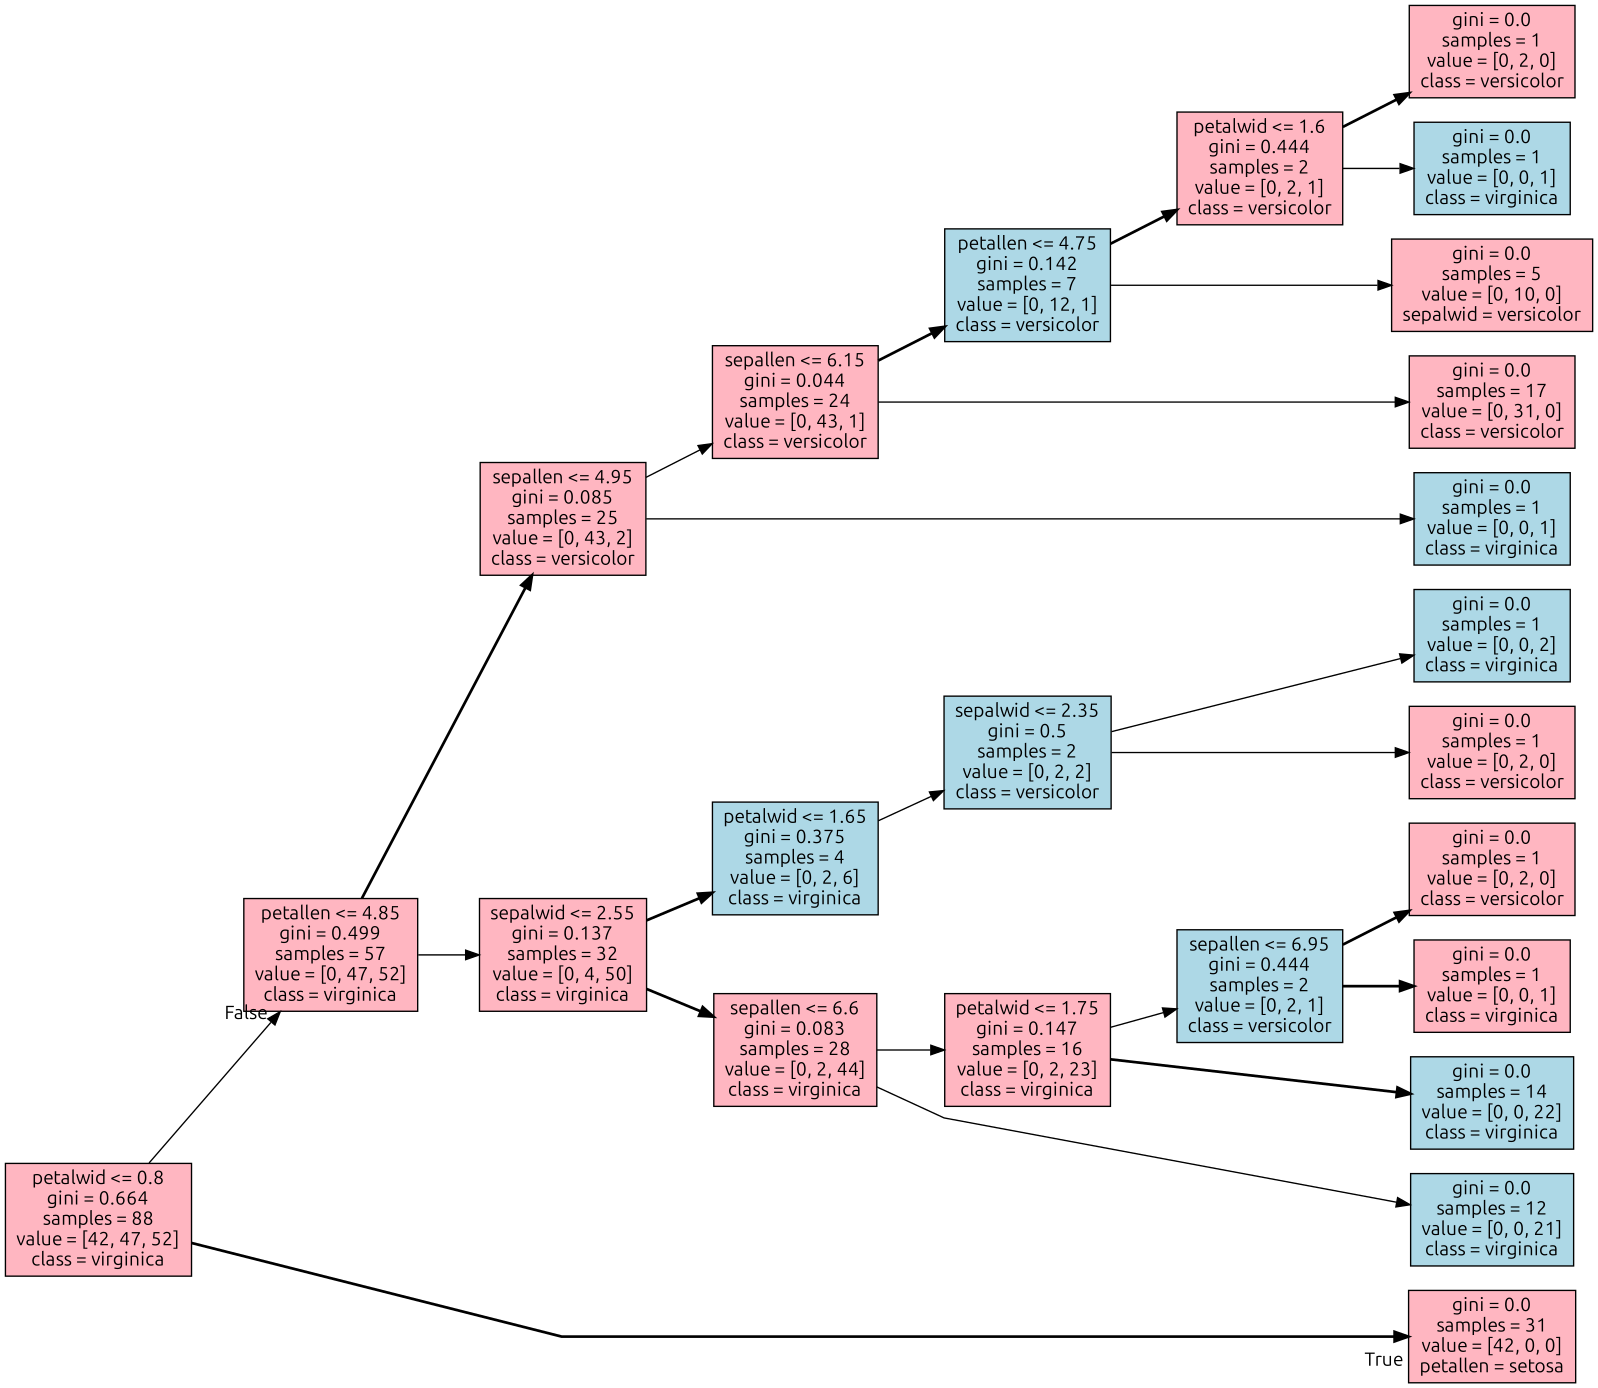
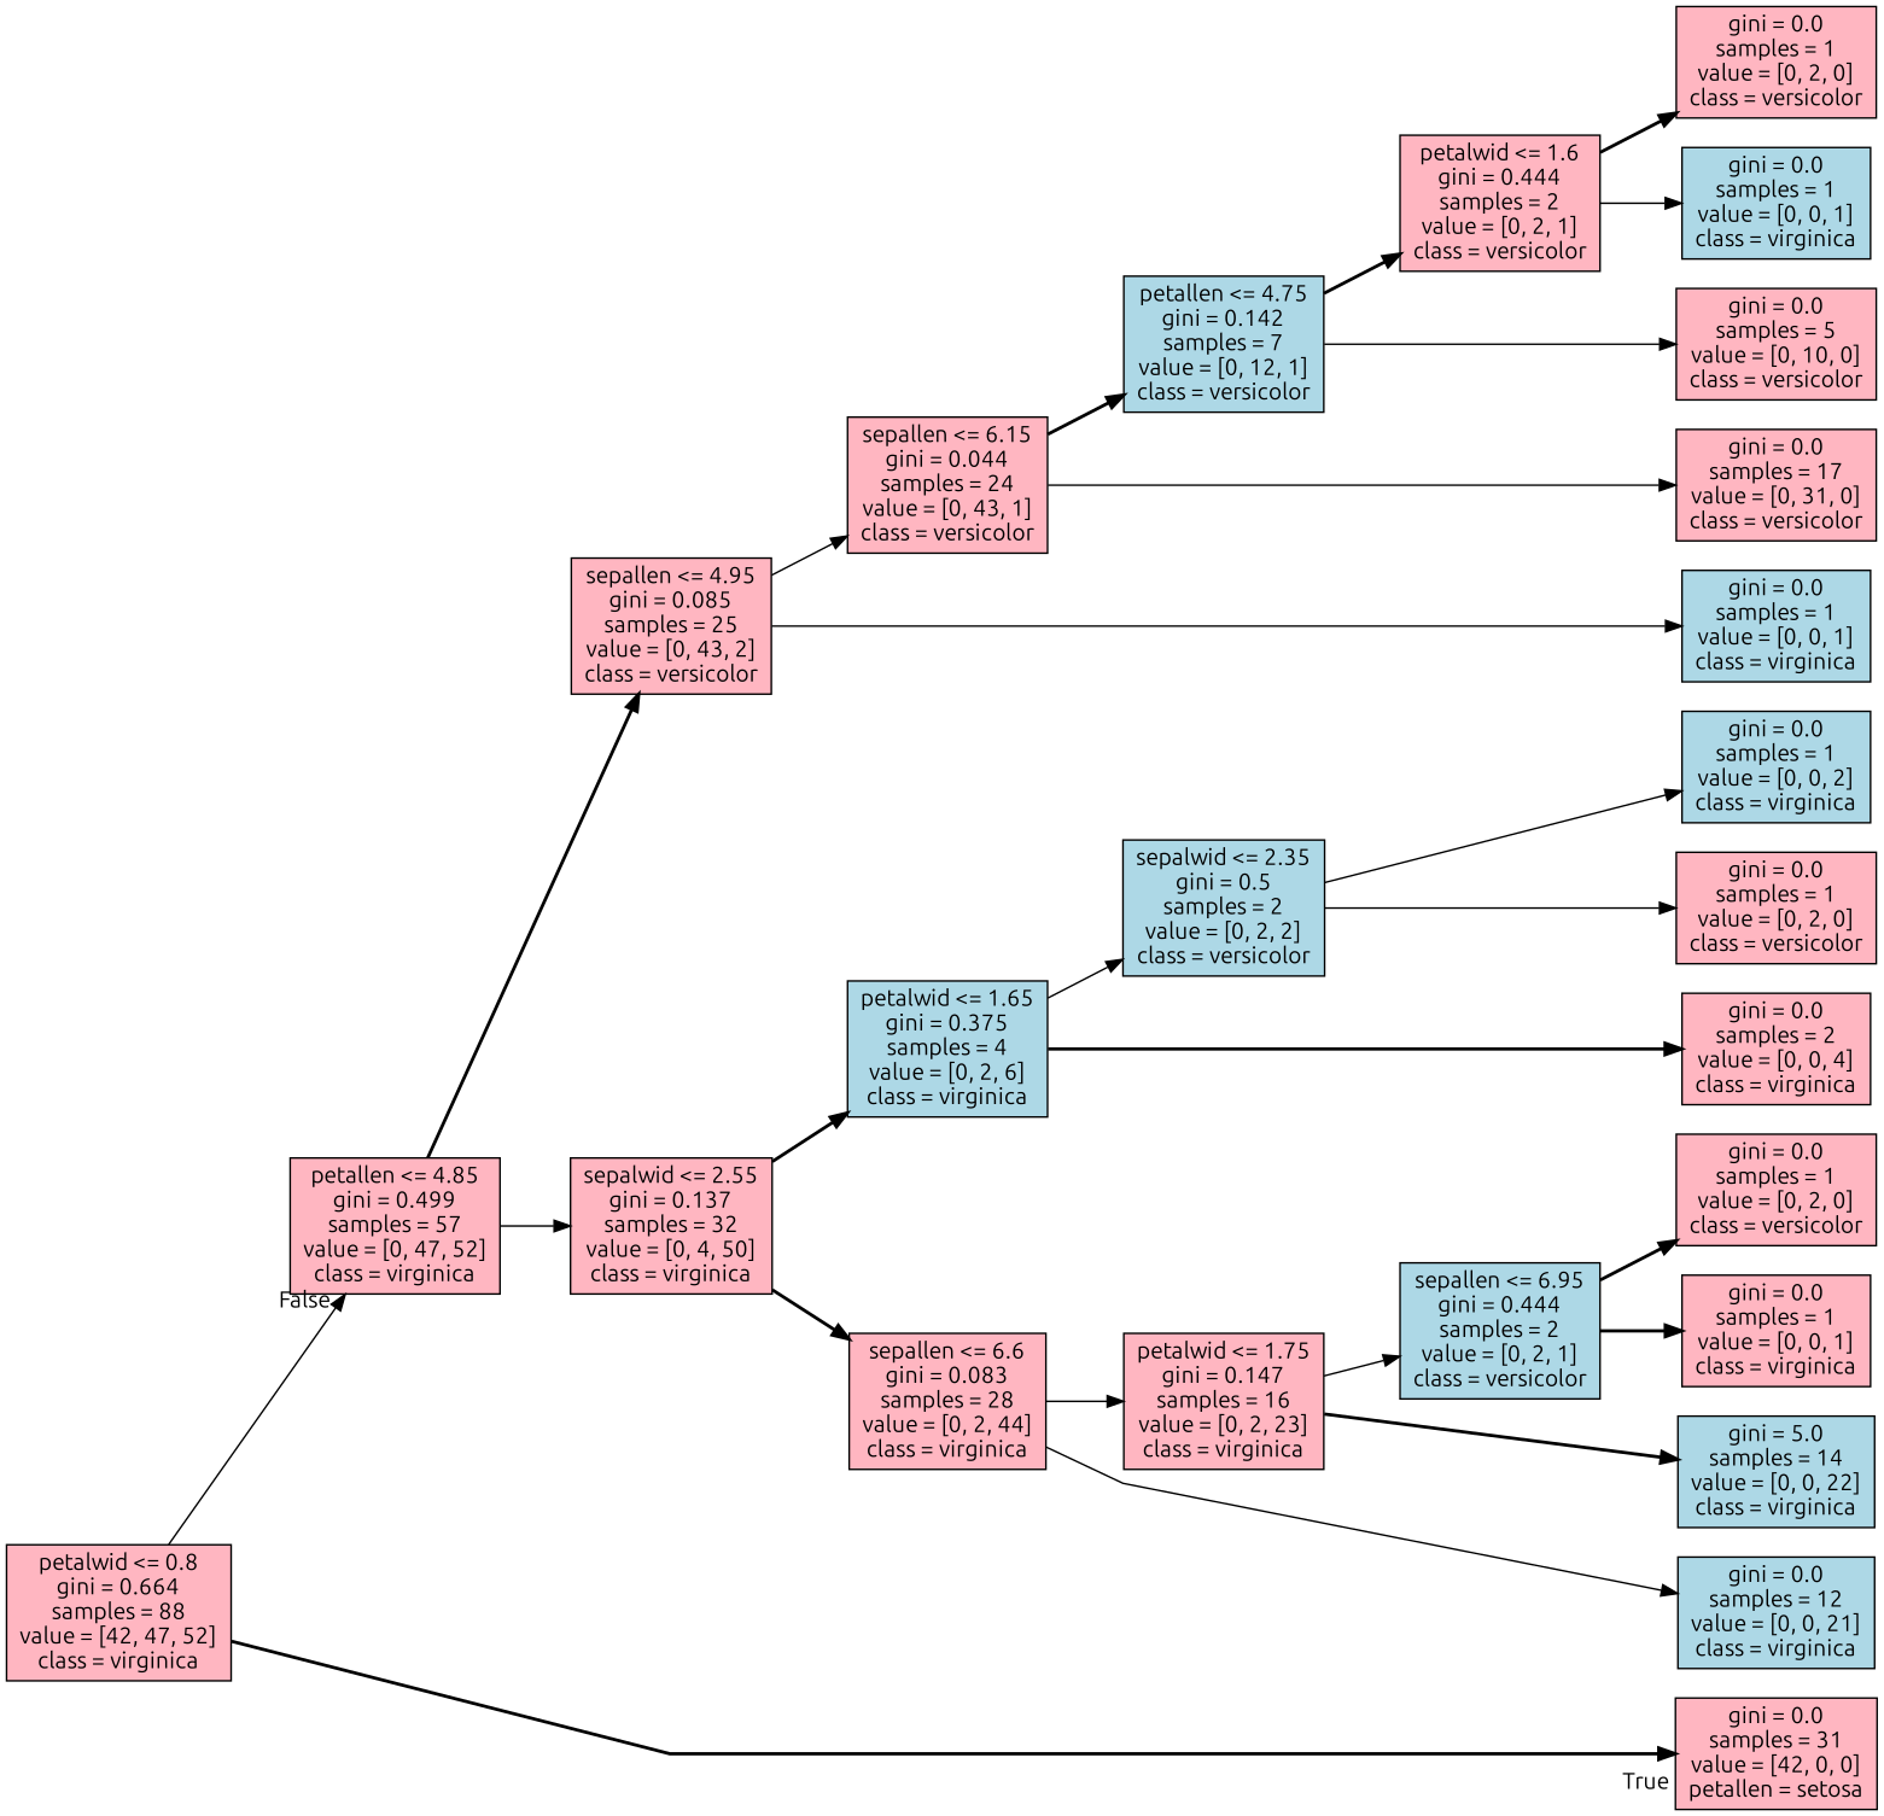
  digraph {
    fontname=Ubuntu
    rankdir=LR
    ranksep=equally
    splines=polyline
    node [color=black fillcolor=lightpink fontname=Ubuntu shape=box style=filled]
    edge [fontname=Ubuntu style=solid]
    n1 [label="petalwid <= 0.8\ngini = 0.664\nsamples = 88\nvalue = [42, 47, 52]\nclass = virginica"]
    n2 [label="petallen <= 4.85\ngini = 0.499\nsamples = 57\nvalue = [0, 47, 52]\nclass = virginica"]
    n3 [label="sepallen <= 4.95\ngini = 0.085\nsamples = 25\nvalue = [0, 43, 2]\nclass = versicolor"]
    n4 [label="sepalwid <= 2.55\ngini = 0.137\nsamples = 32\nvalue = [0, 4, 50]\nclass = virginica"]
    n5 [label="sepallen <= 6.15\ngini = 0.044\nsamples = 24\nvalue = [0, 43, 1]\nclass = versicolor"]
    n6 [fillcolor=lightblue label="petalwid <= 1.65\ngini = 0.375\nsamples = 4\nvalue = [0, 2, 6]\nclass = virginica"]
    n7 [label="sepallen <= 6.6\ngini = 0.083\nsamples = 28\nvalue = [0, 2, 44]\nclass = virginica"]
    n8 [fillcolor=lightblue label="petallen <= 4.75\ngini = 0.142\nsamples = 7\nvalue = [0, 12, 1]\nclass = versicolor"]
    n9 [fillcolor=lightblue label="sepalwid <= 2.35\ngini = 0.5\nsamples = 2\nvalue = [0, 2, 2]\nclass = versicolor"]
    n10 [label="petalwid <= 1.75\ngini = 0.147\nsamples = 16\nvalue = [0, 2, 23]\nclass = virginica"]
    n11 [label="petalwid <= 1.6\ngini = 0.444\nsamples = 2\nvalue = [0, 2, 1]\nclass = versicolor"]
    n12 [fillcolor=lightblue label="sepallen <= 6.95\ngini = 0.444\nsamples = 2\nvalue = [0, 2, 1]\nclass = versicolor"]
    n13 [label="gini = 0.0\nsamples = 31\nvalue = [42, 0, 0]\npetallen = setosa"]
    n14 [fillcolor=lightblue label="gini = 0.0\nsamples = 1\nvalue = [0, 0, 1]\nclass = virginica"]
    n15 [label="gini = 0.0\nsamples = 17\nvalue = [0, 31, 0]\nclass = versicolor"]
-   n16 [label="gini = 0.0\nsamples = 5\nvalue = [0, 10, 0]\nsepalwid = versicolor"]
+   n16 [label="gini = 0.0\nsamples = 5\nvalue = [0, 10, 0]\nclass = versicolor"]
    n17 [label="gini = 0.0\nsamples = 1\nvalue = [0, 2, 0]\nclass = versicolor"]
    n18 [fillcolor=lightblue label="gini = 0.0\nsamples = 1\nvalue = [0, 0, 1]\nclass = virginica"]
    n19 [fillcolor=lightblue label="gini = 0.0\nsamples = 1\nvalue = [0, 0, 2]\nclass = virginica"]
    n20 [label="gini = 0.0\nsamples = 1\nvalue = [0, 2, 0]\nclass = versicolor"]
+   n21 [label="gini = 0.0\nsamples = 2\nvalue = [0, 0, 4]\nclass = virginica"]
    n22 [fillcolor=lightblue label="gini = 0.0\nsamples = 12\nvalue = [0, 0, 21]\nclass = virginica"]
    n23 [label="gini = 0.0\nsamples = 1\nvalue = [0, 2, 0]\nclass = versicolor"]
    n24 [label="gini = 0.0\nsamples = 1\nvalue = [0, 0, 1]\nclass = virginica"]
-   n25 [fillcolor=lightblue label="gini = 0.0\nsamples = 14\nvalue = [0, 0, 22]\nclass = virginica"]
+   n25 [fillcolor=lightblue label="gini = 5.0\nsamples = 14\nvalue = [0, 0, 22]\nclass = virginica"]
    subgraph sub_1 {
      rank=same
      n1
    }
    subgraph sub_2 {
      rank=same
      n2
    }
    subgraph sub_3 {
      rank=same
      n3
      n4
    }
    subgraph sub_4 {
      rank=same
      n5
      n6
      n7
    }
    subgraph sub_5 {
      rank=same
      n8
      n9
      n10
    }
    subgraph sub_6 {
      rank=same
      n11
      n12
    }
    subgraph sub_7 {
      rank=same
      n13
      n14
      n15
      n16
      n17
      n18
      n19
      n20
+     n21
      n22
      n23
      n24
      n25
    }
    n1 -> n2 [headlabel=False labelangle=-45 labeldistance=2.5]
    n1 -> n13 [headlabel=True labelangle=45 labeldistance=2.5 style=bold]
    n2 -> n3 [style=bold]
    n2 -> n4
    n3 -> n5
    n3 -> n14
    n4 -> n6 [style=bold]
    n4 -> n7 [style=bold]
    n5 -> n8 [style=bold]
    n5 -> n15
    n6 -> n9
+   n6 -> n21 [style=bold]
    n7 -> n10
    n7 -> n22
    n8 -> n11 [style=bold]
    n8 -> n16
    n9 -> n19
    n9 -> n20
    n10 -> n12
    n10 -> n25 [style=bold]
    n11 -> n17 [style=bold]
    n11 -> n18
    n12 -> n23 [style=bold]
    n12 -> n24 [style=bold]
  }
